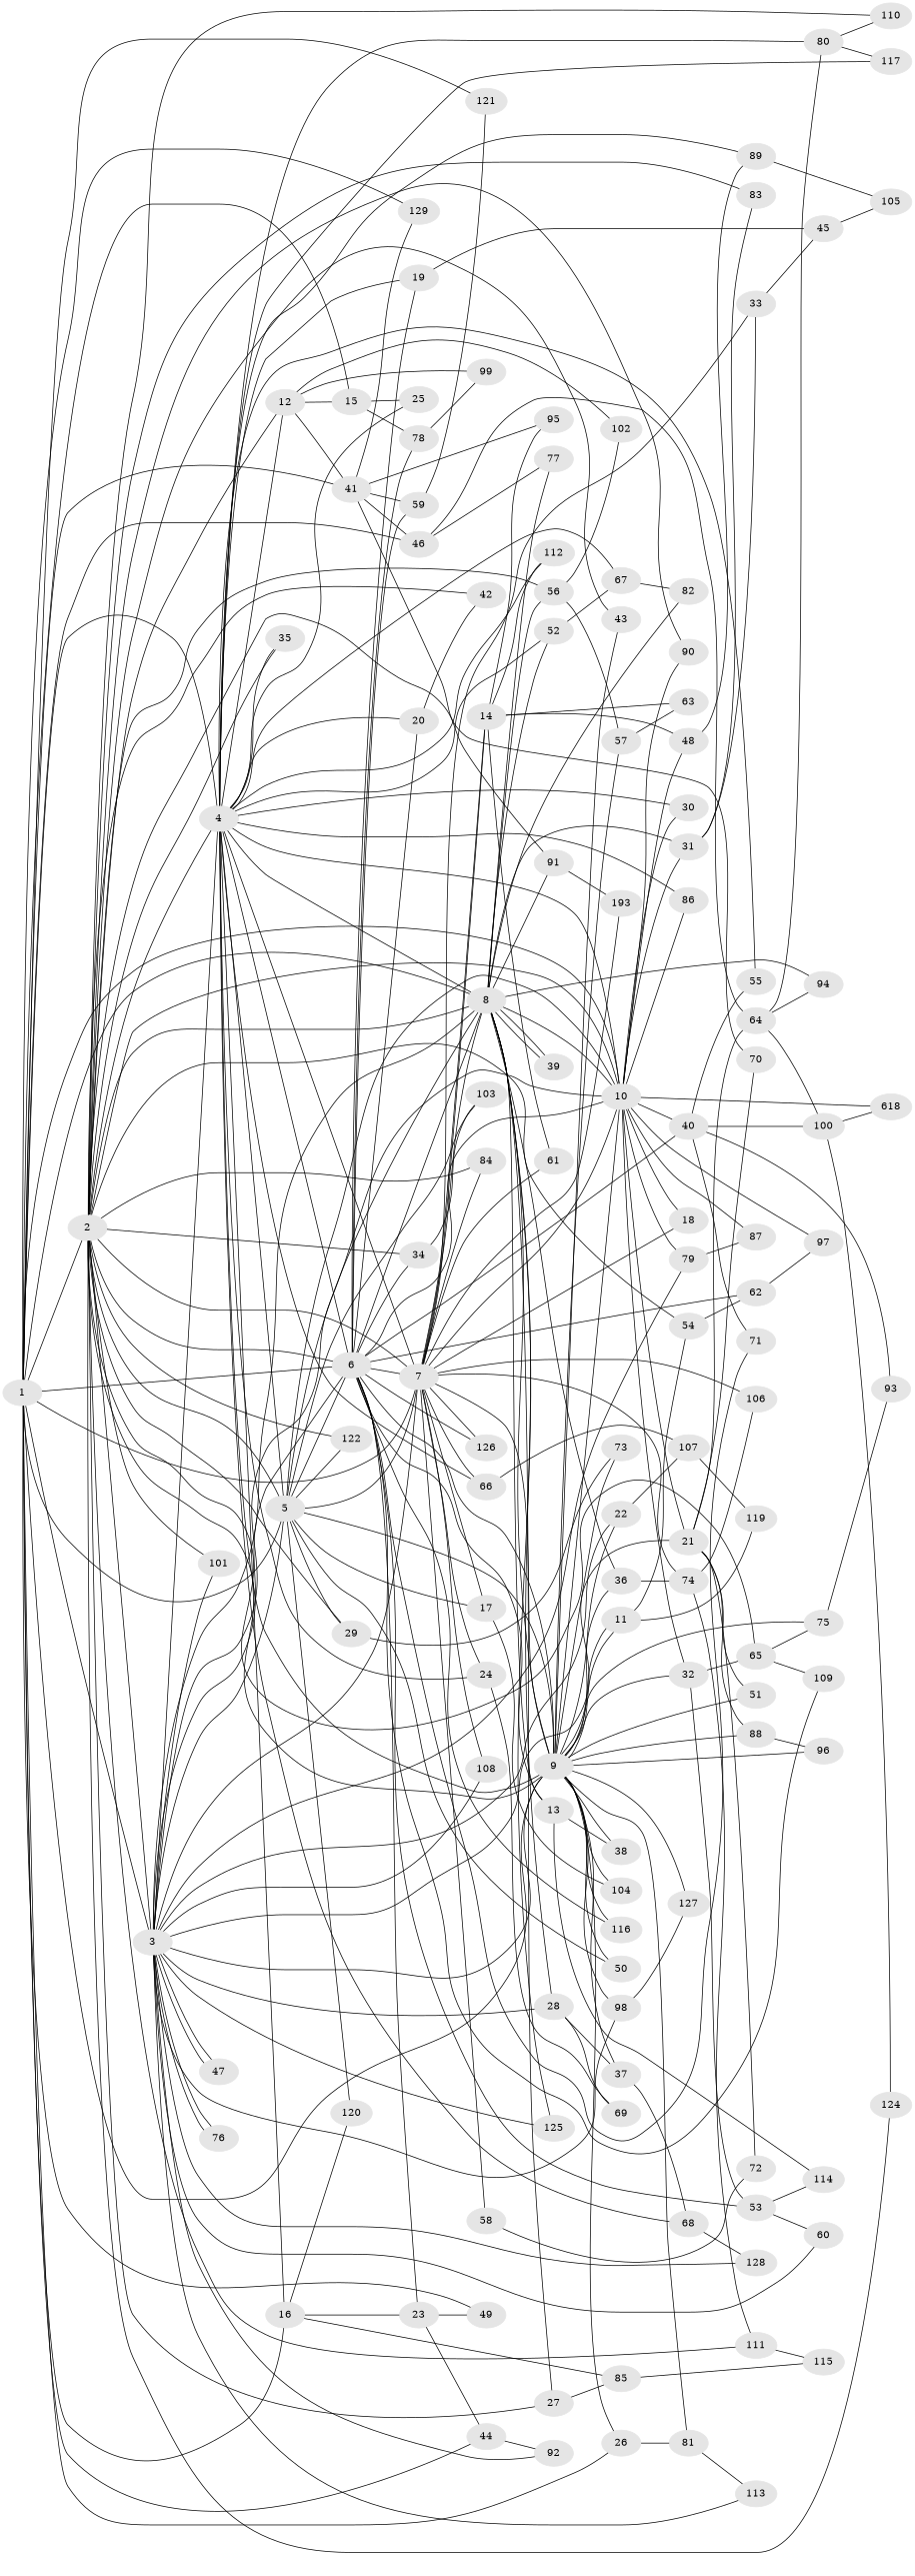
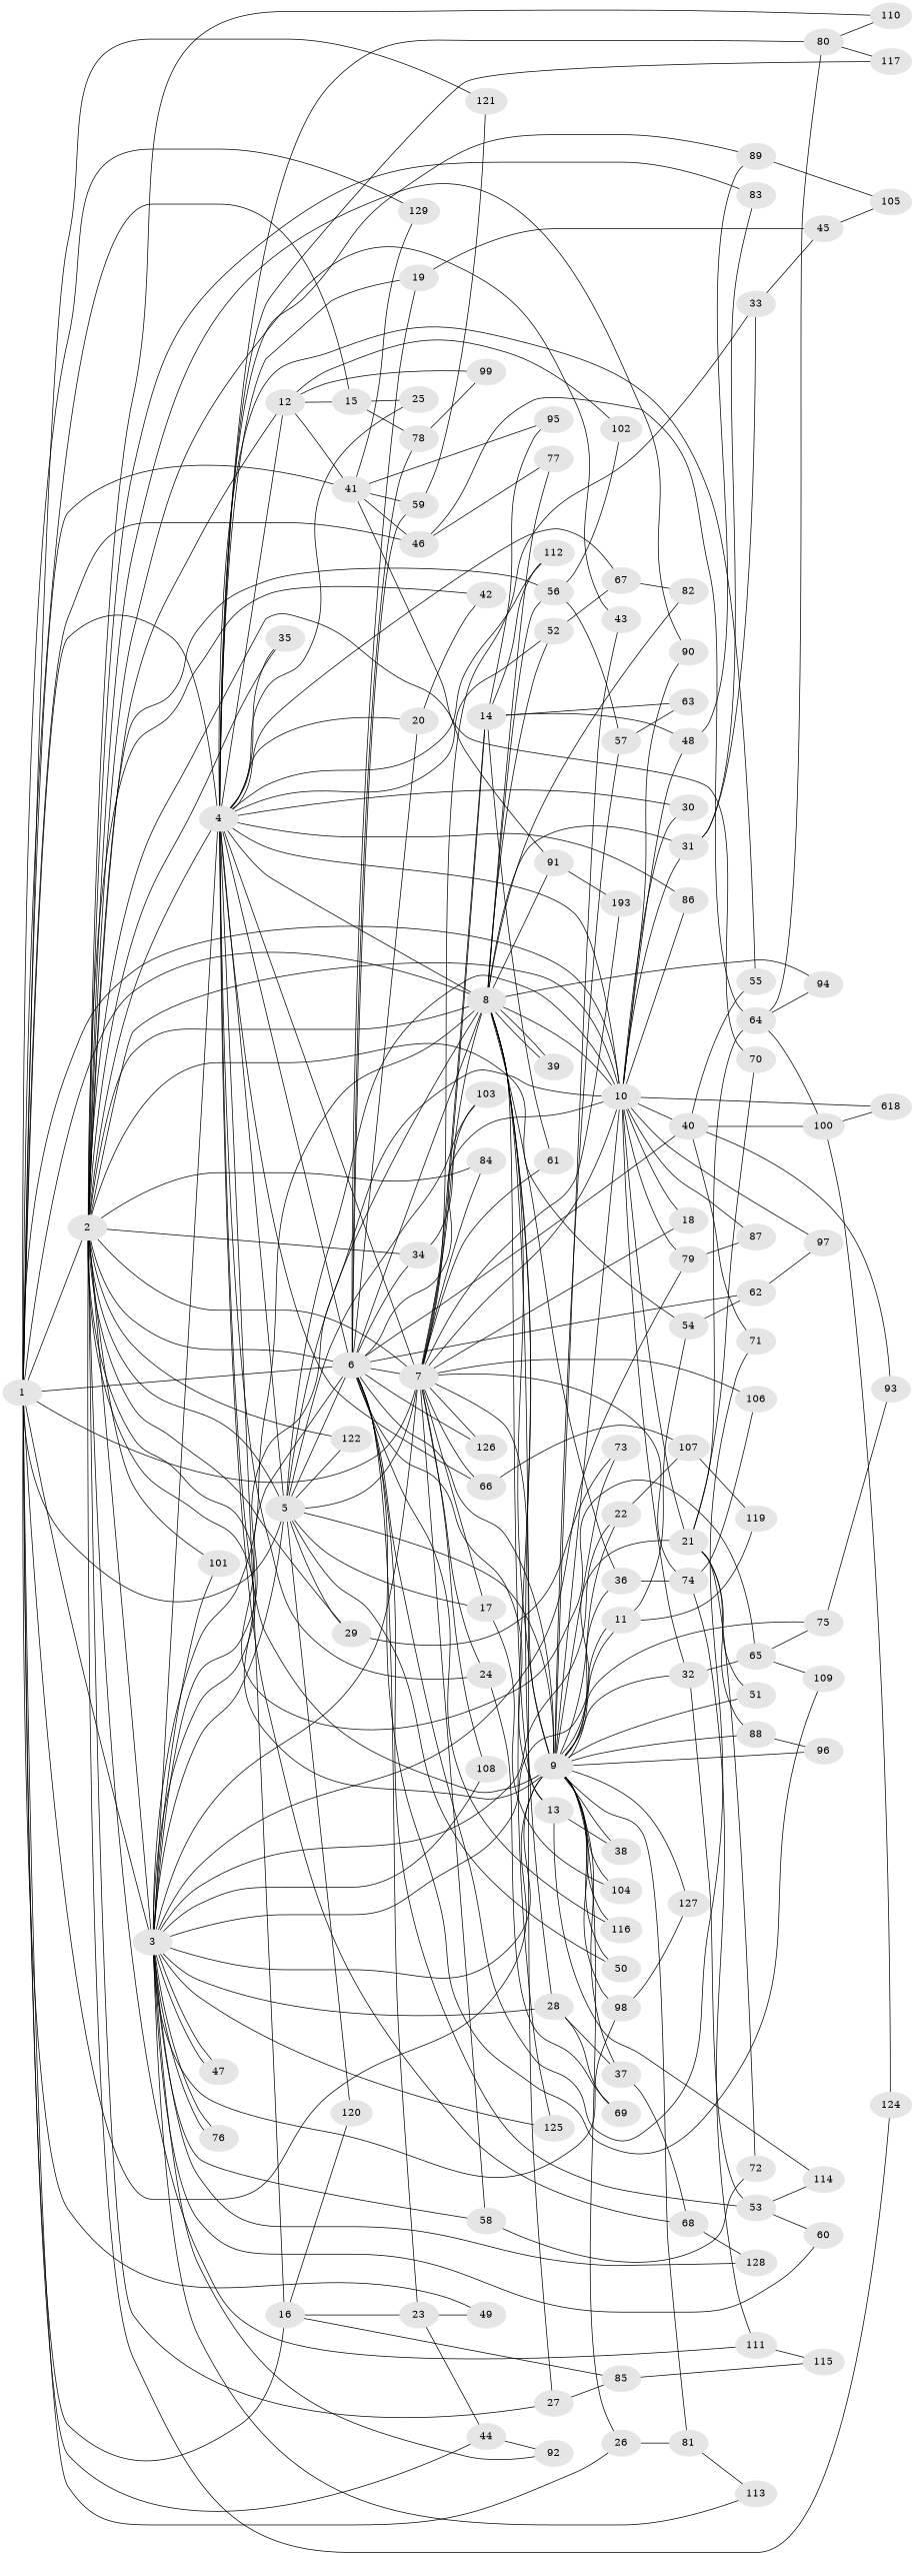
  graph {
    rankdir=LR
    node [color=gray90 style=filled]
    1
    2
    3
    4
    5
    6
    7
    8
    9
    10
    15
    16
    26
    41
    44
    46
    49
    121
    129
    12
    27
    29
    34
    35
    42
    43
    54
    56
    65
    83
    84
    90
    91
    101
    110
    111
    122
    124
    21
    22
    28
    47
    58
    60
    76
    79
    92
    98
    108
    113
    125
    128
    19
    20
    24
    25
    30
    52
    55
    66
    67
    68
    80
    86
    89
    112
    117
    17
    50
    103
    120
    13
    23
    40
    53
    59
    62
    71
    78
    109
    116
    126
    14
    18
    33
    61
    74
    106
    n89 [label=193]
    31
    36
    39
    77
    82
    94
    11
    32
    37
    38
    51
    57
    73
    75
    81
    88
    96
    104
    127
    48
    87
    97
    n112 [label=618]
    85
    95
    70
    64
    99
    102
    115
    72
    107
    69
    45
    105
    114
    93
    100
    63
    119
    1 -- 2
    1 -- 3
    1 -- 4
    1 -- 5
    1 -- 6
    1 -- 7
    1 -- 8
    1 -- 9
    1 -- 10
    1 -- 15
    1 -- 16
    1 -- 26
    1 -- 41
    1 -- 44
    1 -- 46
    1 -- 49
    1 -- 121
    1 -- 129
    2 -- 3
    2 -- 4
    2 -- 5
    2 -- 6
    2 -- 7
    2 -- 8
    2 -- 9
    2 -- 10
    2 -- 12
    2 -- 27
    2 -- 29
    2 -- 34
    2 -- 35
    2 -- 42
    2 -- 43
    2 -- 54
    2 -- 56
    2 -- 65
    2 -- 83
    2 -- 84
    2 -- 90
    2 -- 91
    2 -- 101
    2 -- 110
    2 -- 111
    2 -- 122
    2 -- 124
    3 -- 4
    3 -- 5
    3 -- 6
    3 -- 7
    3 -- 8
    3 -- 9
    3 -- 10
    3 -- 101
    3 -- 21
    3 -- 22
    3 -- 28
    3 -- 47
    3 -- 47
+   3 -- 58
    3 -- 60
    3 -- 76
    3 -- 76
    3 -- 79
    3 -- 92
    3 -- 98
    3 -- 108
    3 -- 113
    3 -- 125
    3 -- 128
    4 -- 5
    4 -- 6
    4 -- 7
    4 -- 8
    4 -- 9
    4 -- 10
    4 -- 16
    4 -- 12
    4 -- 35
    4 -- 19
    4 -- 20
    4 -- 24
    4 -- 25
    4 -- 30
    4 -- 52
    4 -- 55
    4 -- 66
    4 -- 67
    4 -- 68
    4 -- 80
    4 -- 86
    4 -- 89
    4 -- 112
    4 -- 117
    5 -- 6
    5 -- 7
    5 -- 8
    5 -- 9
    5 -- 10
    5 -- 29
    5 -- 122
    5 -- 17
    5 -- 50
    5 -- 103
    5 -- 120
    6 -- 7
    6 -- 8
    6 -- 9
    6 -- 10
    6 -- 34
    6 -- 19
    6 -- 20
    6 -- 13
    6 -- 23
    6 -- 40
    6 -- 53
    6 -- 59
    6 -- 62
    6 -- 71
    6 -- 78
    6 -- 109
    6 -- 116
    6 -- 126
    7 -- 8
    7 -- 9
    7 -- 10
    7 -- 84
    7 -- 58
    7 -- 108
    7 -- 24
    7 -- 66
    7 -- 17
    7 -- 126
    7 -- 14
    7 -- 14
    7 -- 18
    7 -- 33
    7 -- 61
    7 -- 74
    7 -- 106
    7 -- n89
    8 -- 9
    8 -- 10
    8 -- 27
    8 -- 56
    8 -- 91
    8 -- 28
    8 -- 125
    8 -- 52
    8 -- 13
    8 -- 31
    8 -- 36
    8 -- 39
    8 -- 39
    8 -- 77
    8 -- 82
    8 -- 94
    9 -- 10
    9 -- 26
    9 -- 43
    9 -- 22
    9 -- 98
    9 -- 50
    9 -- 116
    9 -- 36
    9 -- 11
    9 -- 11
    9 -- 32
    9 -- 37
    9 -- 38
    9 -- 51
    9 -- 57
    9 -- 73
    9 -- 75
    9 -- 81
    9 -- 88
    9 -- 96
    9 -- 104
    9 -- 127
    10 -- 90
    10 -- 21
    10 -- 79
    10 -- 30
    10 -- 86
    10 -- 40
    10 -- 18
    10 -- 31
    10 -- 32
    10 -- 48
    10 -- 87
    10 -- 97
    10 -- n112
    15 -- 25
    15 -- 78
    16 -- 120
    16 -- 23
    16 -- 85
    26 -- 81
    41 -- 46
    41 -- 129
    41 -- 59
    41 -- 95
    41 -- 70
    44 -- 92
    46 -- 77
    46 -- 64
    12 -- 15
    12 -- 41
    12 -- 99
    12 -- 102
    27 -- 85
    29 -- 73
    34 -- 103
    54 -- 62
    56 -- 57
    56 -- 102
    65 -- 109
    65 -- 75
    91 -- n89
    111 -- 115
    21 -- 51
    21 -- 88
    21 -- 70
    21 -- 64
    21 -- 72
    22 -- 107
    28 -- 37
    28 -- 69
    58 -- 72
    79 -- 87
    98 -- 127
    19 -- 45
    20 -- 42
    24 -- 69
    52 -- 67
    66 -- 107
    67 -- 82
    68 -- 128
    80 -- 110
    80 -- 117
    89 -- 105
    17 -- 104
    13 -- 38
    13 -- 114
    23 -- 44
    23 -- 49
    40 -- 55
    40 -- 71
    40 -- 93
    40 -- 100
    53 -- 60
    53 -- 114
    59 -- 121
    62 -- 97
    78 -- 99
    14 -- 112
    14 -- 61
    14 -- 48
    14 -- 95
    14 -- 63
    33 -- 45
    74 -- 111
    74 -- 106
    31 -- 83
    31 -- 33
    36 -- 74
    11 -- 54
    11 -- 119
    32 -- 65
    32 -- 53
    37 -- 68
    57 -- 63
    75 -- 93
    81 -- 113
    88 -- 96
    48 -- 89
    85 -- 115
    64 -- 80
    64 -- 94
    64 -- 100
    107 -- 119
    45 -- 105
    100 -- 124
    100 -- n112
  }
